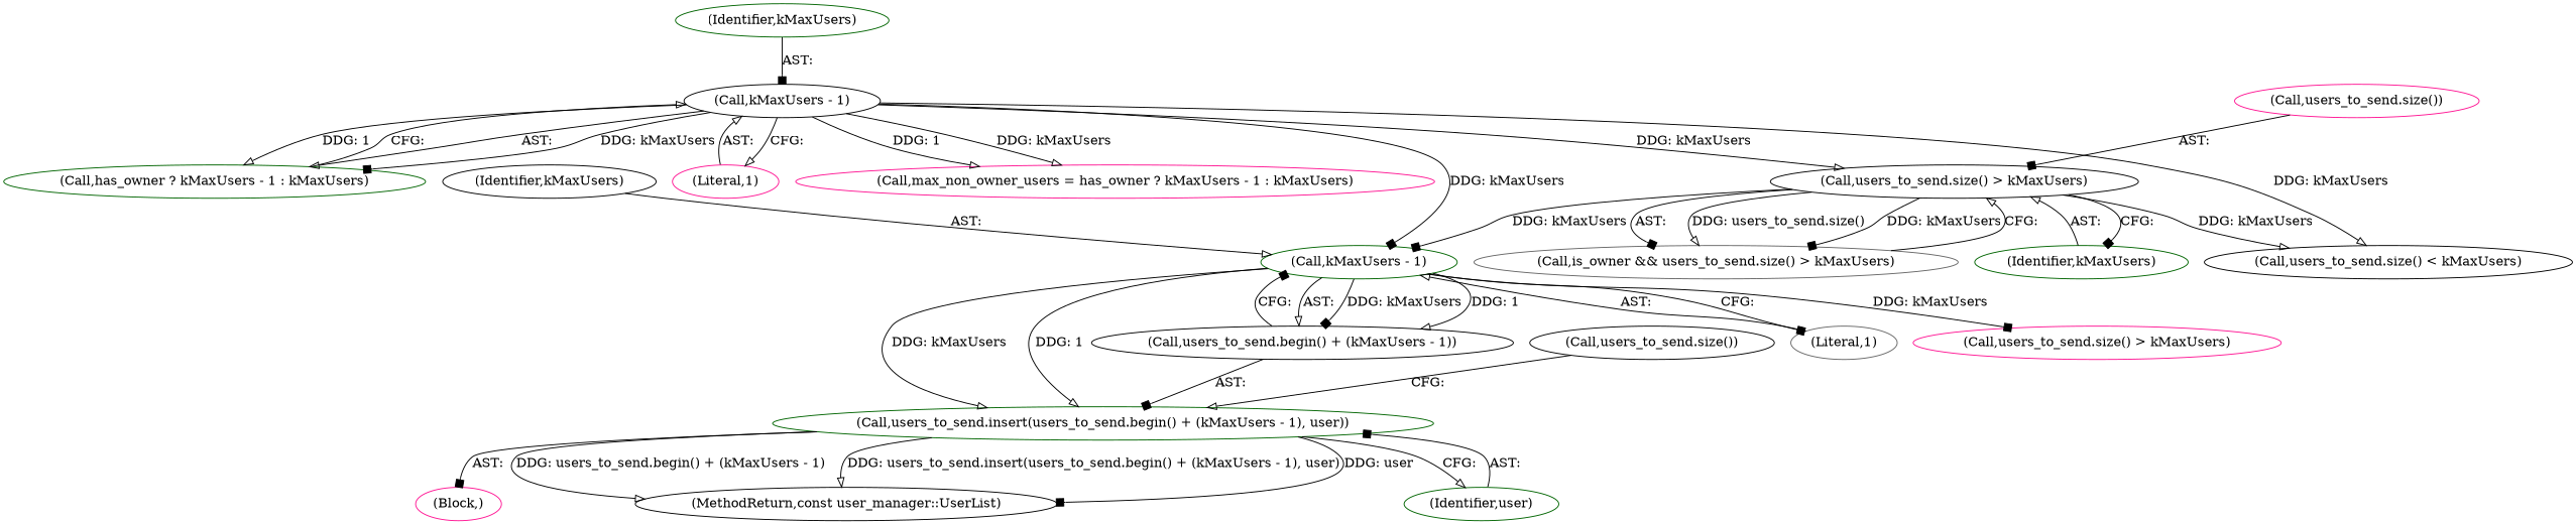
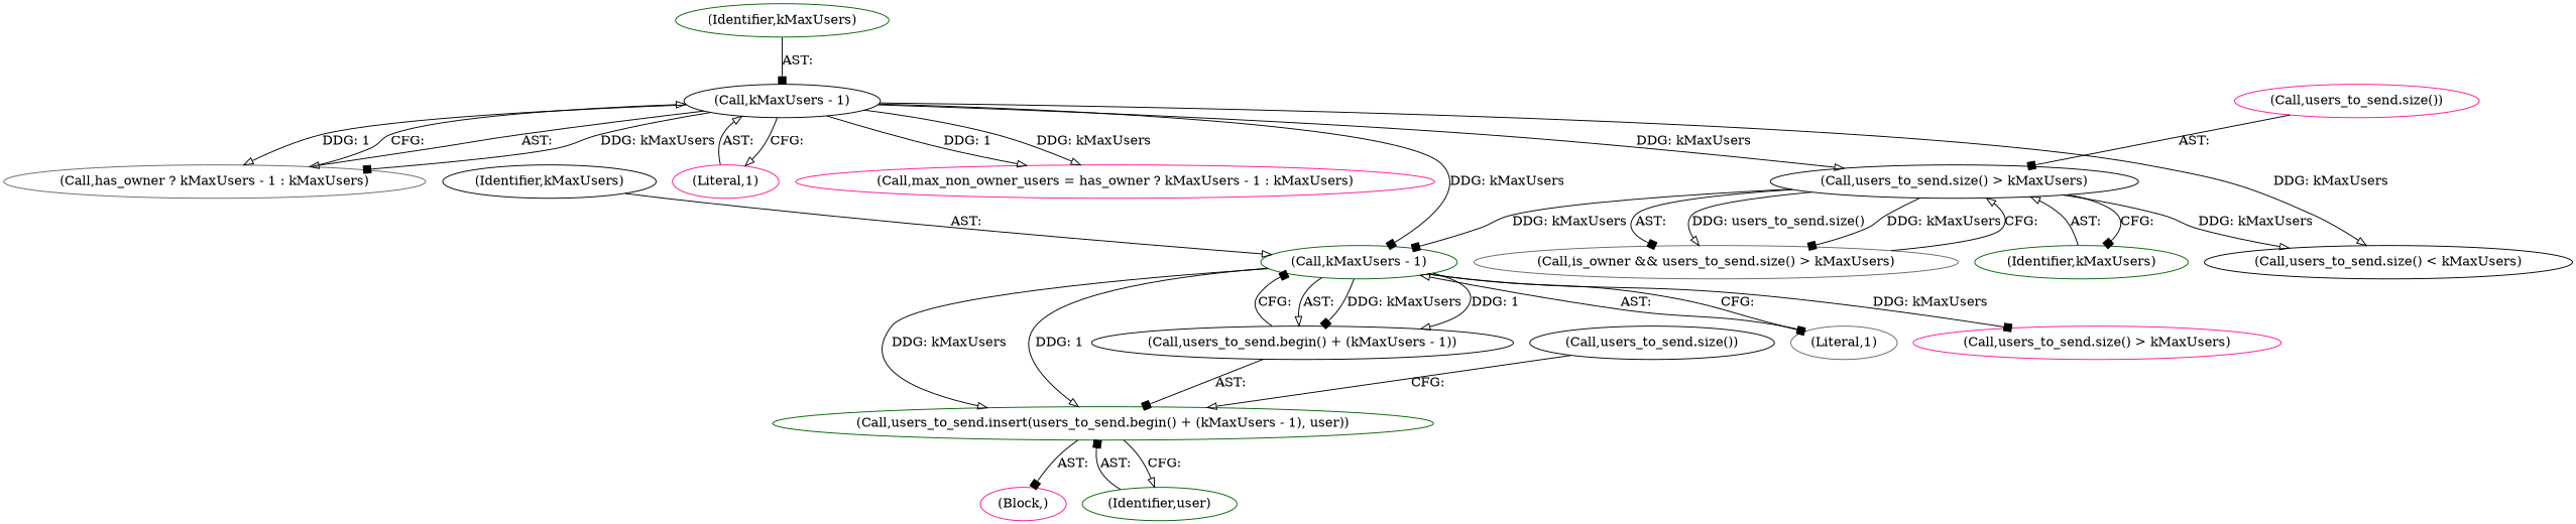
  digraph {
    node [color=black]
    edge [arrowhead=onormal]
    n1 [color=darkgreen label="(Call,users_to_send.insert(users_to_send.begin() + (kMaxUsers - 1), user))"]
    n2 [color=deeppink label="(Block,)"]
-   n3 [label="(MethodReturn,const user_manager::UserList)"]
    n4 [color=darkgreen label="(Identifier,user)"]
    n5 [color=darkgreen label="(Call,kMaxUsers - 1)"]
    n6 [color=gray40 label="(Literal,1)"]
    n7 [color=deeppink label="(Call,users_to_send.size() > kMaxUsers)"]
    n8 [label="(Call,users_to_send.begin() + (kMaxUsers - 1))"]
    n9 [label="(Call,users_to_send.size() > kMaxUsers)"]
    n10 [color=gray40 label="(Call,is_owner && users_to_send.size() > kMaxUsers)"]
    n11 [color=darkgreen label="(Identifier,kMaxUsers)"]
    n12 [label="(Call,users_to_send.size() < kMaxUsers)"]
    n13 [label="(Call,kMaxUsers - 1)"]
-   n14 [color=darkgreen label="(Call,has_owner ? kMaxUsers - 1 : kMaxUsers)"]
+   n14 [color=gray40 label="(Call,has_owner ? kMaxUsers - 1 : kMaxUsers)"]
    n15 [color=deeppink label="(Literal,1)"]
    n16 [color=deeppink label="(Call,max_non_owner_users = has_owner ? kMaxUsers - 1 : kMaxUsers)"]
    n17 [label="(Identifier,kMaxUsers)"]
    n18 [color=deeppink label="(Call,users_to_send.size())"]
    n19 [color=darkgreen label="(Identifier,kMaxUsers)"]
    n20 [label="(Call,users_to_send.size())"]
    n1 -> n2 [arrowhead=box label="AST: "]
-   n1 -> n3 [label="DDG: users_to_send.begin() + (kMaxUsers - 1)"]
-   n1 -> n3 [label="DDG: users_to_send.insert(users_to_send.begin() + (kMaxUsers - 1), user)"]
-   n1 -> n3 [arrowhead=box label="DDG: user"]
    n1 -> n4 [label="CFG: "]
    n4 -> n1 [arrowhead=box label="AST: "]
    n5 -> n1 [label="DDG: kMaxUsers"]
    n5 -> n1 [label="DDG: 1"]
    n5 -> n6 [arrowhead=box label="CFG: "]
    n5 -> n7 [arrowhead=box label="DDG: kMaxUsers"]
    n5 -> n8 [label="AST: "]
    n5 -> n8 [arrowhead=box label="DDG: kMaxUsers"]
    n5 -> n8 [label="DDG: 1"]
    n6 -> n5 [label="AST: "]
    n8 -> n1 [arrowhead=box label="AST: "]
    n8 -> n5 [arrowhead=box label="CFG: "]
    n9 -> n5 [arrowhead=box label="DDG: kMaxUsers"]
    n9 -> n10 [arrowhead=box label="AST: "]
    n9 -> n10 [label="DDG: users_to_send.size()"]
    n9 -> n10 [arrowhead=box label="DDG: kMaxUsers"]
    n9 -> n11 [arrowhead=box label="CFG: "]
    n9 -> n12 [label="DDG: kMaxUsers"]
    n10 -> n9 [label="CFG: "]
    n11 -> n9 [label="AST: "]
    n13 -> n5 [arrowhead=box label="DDG: kMaxUsers"]
    n13 -> n9 [label="DDG: kMaxUsers"]
    n13 -> n12 [label="DDG: kMaxUsers"]
    n13 -> n14 [label="AST: "]
    n13 -> n14 [arrowhead=box label="DDG: kMaxUsers"]
    n13 -> n14 [label="DDG: 1"]
    n13 -> n15 [label="CFG: "]
    n13 -> n16 [label="DDG: kMaxUsers"]
    n13 -> n16 [label="DDG: 1"]
    n14 -> n13 [label="CFG: "]
    n15 -> n13 [label="AST: "]
    n17 -> n5 [label="AST: "]
    n18 -> n9 [arrowhead=box label="AST: "]
    n19 -> n13 [arrowhead=box label="AST: "]
    n20 -> n1 [label="CFG: "]
  }
